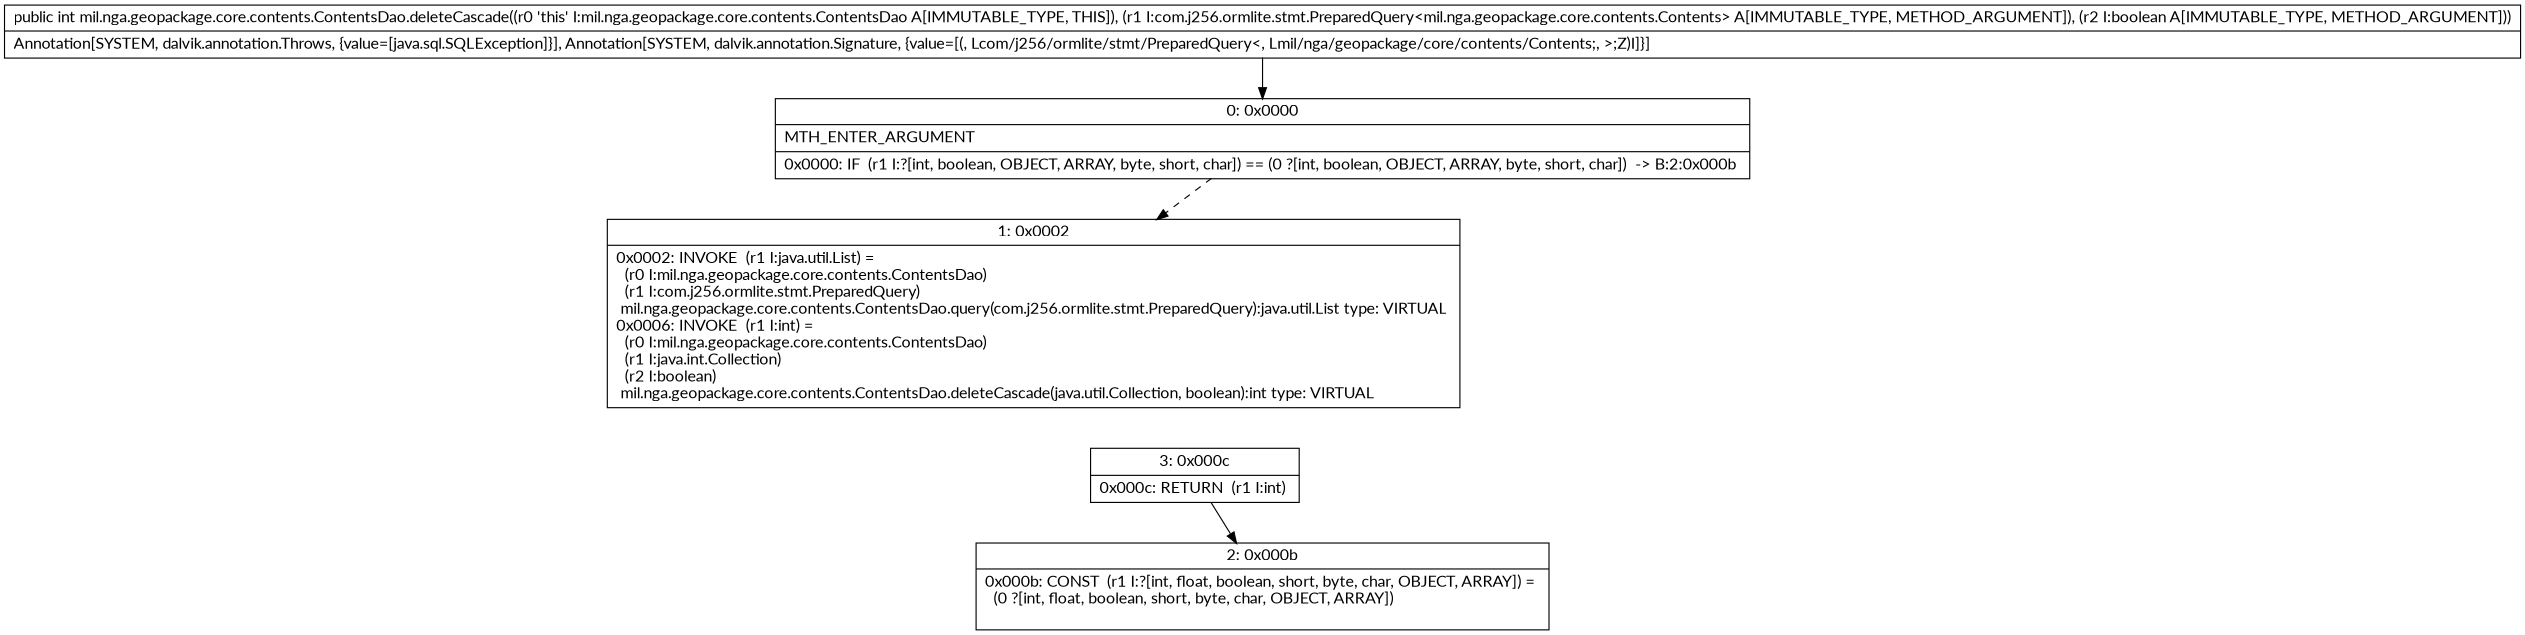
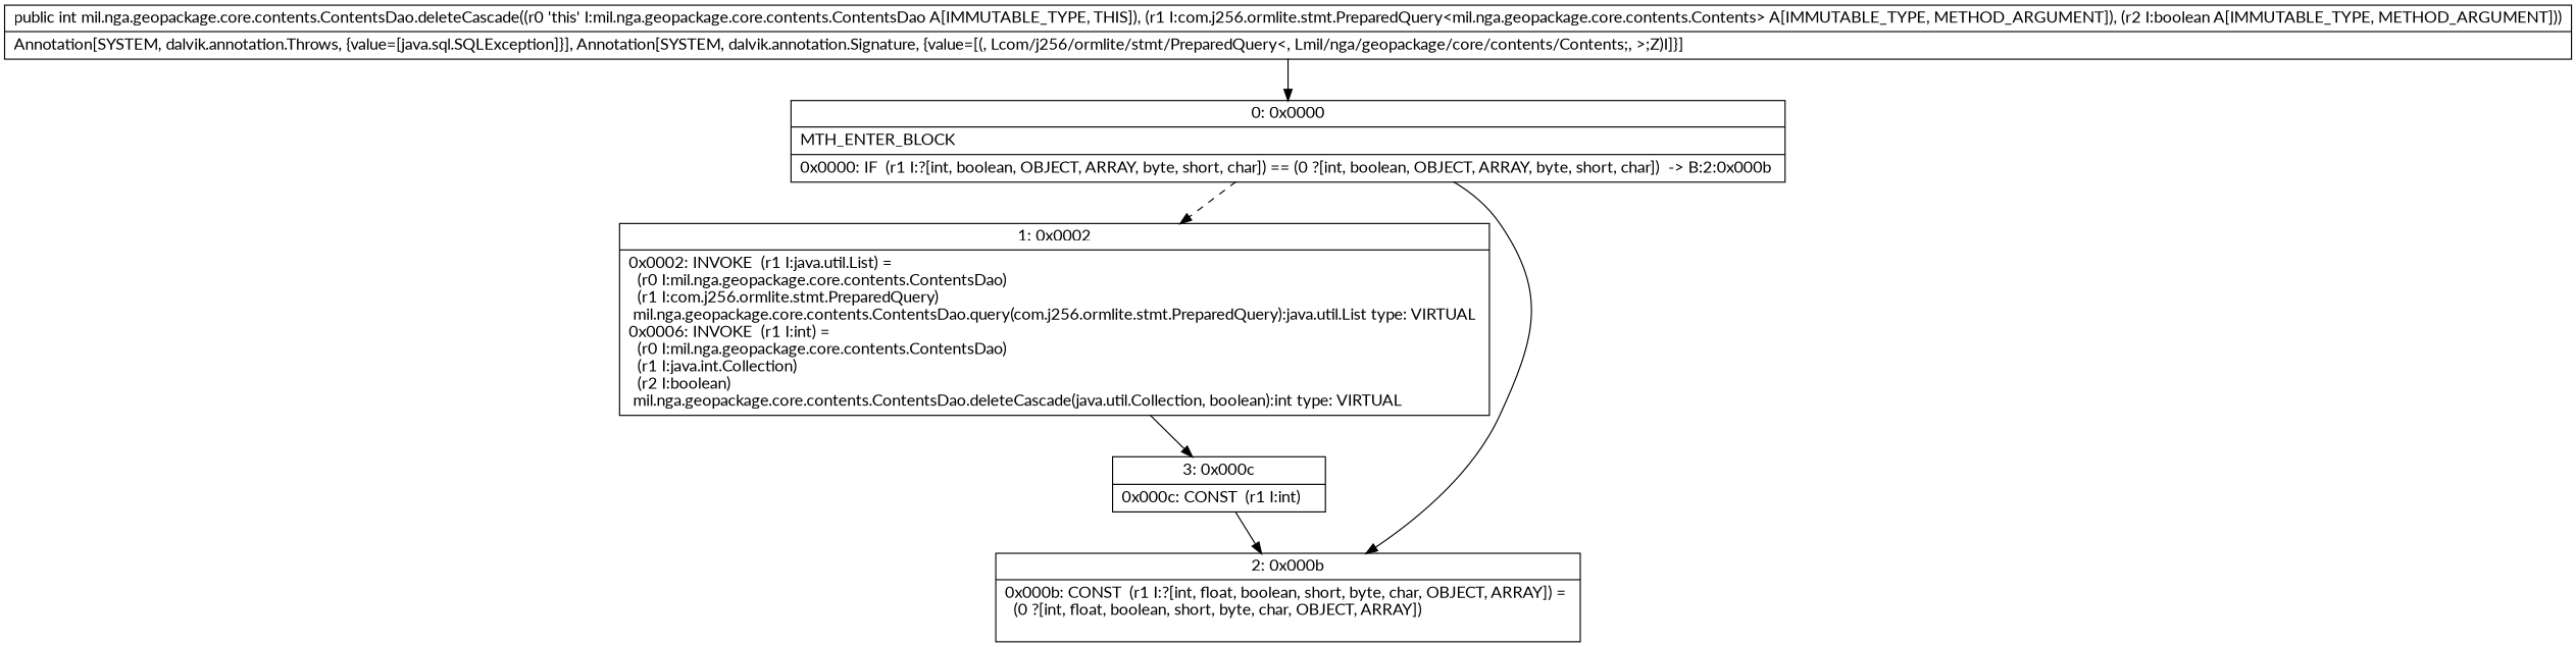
  digraph {
    fontname=Lato
    node [fontname=Lato shape=record]
    edge [fontname=Lato]
-   n1 [label="{0\:\ 0x0000|MTH_ENTER_ARGUMENT\l|0x0000: IF  (r1 I:?[int, boolean, OBJECT, ARRAY, byte, short, char]) == (0 ?[int, boolean, OBJECT, ARRAY, byte, short, char])  \-\> B:2:0x000b \l}"]
+   n1 [label="{0\:\ 0x0000|MTH_ENTER_BLOCK\l|0x0000: IF  (r1 I:?[int, boolean, OBJECT, ARRAY, byte, short, char]) == (0 ?[int, boolean, OBJECT, ARRAY, byte, short, char])  \-\> B:2:0x000b \l}"]
    n2 [label="{1\:\ 0x0002|0x0002: INVOKE  (r1 I:java.util.List) = \l  (r0 I:mil.nga.geopackage.core.contents.ContentsDao)\l  (r1 I:com.j256.ormlite.stmt.PreparedQuery)\l mil.nga.geopackage.core.contents.ContentsDao.query(com.j256.ormlite.stmt.PreparedQuery):java.util.List type: VIRTUAL \l0x0006: INVOKE  (r1 I:int) = \l  (r0 I:mil.nga.geopackage.core.contents.ContentsDao)\l  (r1 I:java.int.Collection)\l  (r2 I:boolean)\l mil.nga.geopackage.core.contents.ContentsDao.deleteCascade(java.util.Collection, boolean):int type: VIRTUAL \l}"]
    n3 [label="{2\:\ 0x000b|0x000b: CONST  (r1 I:?[int, float, boolean, short, byte, char, OBJECT, ARRAY]) = \l  (0 ?[int, float, boolean, short, byte, char, OBJECT, ARRAY])\l \l}"]
-   n4 [label="{3\:\ 0x000c|0x000c: RETURN  (r1 I:int) \l}"]
+   n4 [label="{3\:\ 0x000c|0x000c: CONST  (r1 I:int) \l}"]
    n5 [label="{public int mil.nga.geopackage.core.contents.ContentsDao.deleteCascade((r0 'this' I:mil.nga.geopackage.core.contents.ContentsDao A[IMMUTABLE_TYPE, THIS]), (r1 I:com.j256.ormlite.stmt.PreparedQuery\<mil.nga.geopackage.core.contents.Contents\> A[IMMUTABLE_TYPE, METHOD_ARGUMENT]), (r2 I:boolean A[IMMUTABLE_TYPE, METHOD_ARGUMENT]))  | Annotation[SYSTEM, dalvik.annotation.Throws, \{value=[java.sql.SQLException]\}], Annotation[SYSTEM, dalvik.annotation.Signature, \{value=[(, Lcom\/j256\/ormlite\/stmt\/PreparedQuery\<, Lmil\/nga\/geopackage\/core\/contents\/Contents;, \>;Z)I]\}]\l}"]
    n1 -> n2 [style=dashed]
+   n1 -> n3
+   n2 -> n4
    n4 -> n3
    n5 -> n1
  }
